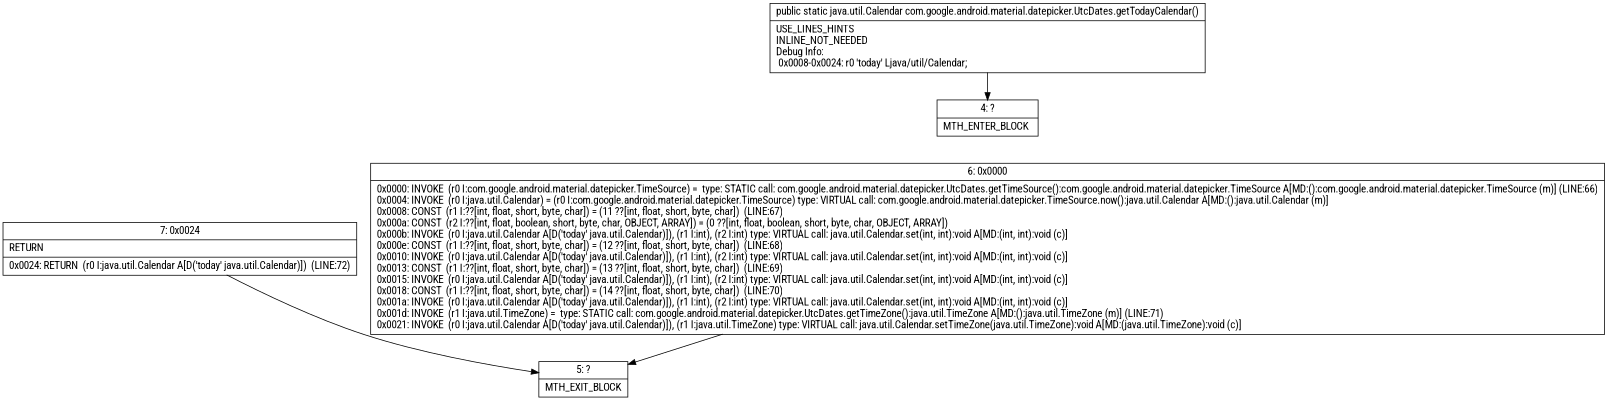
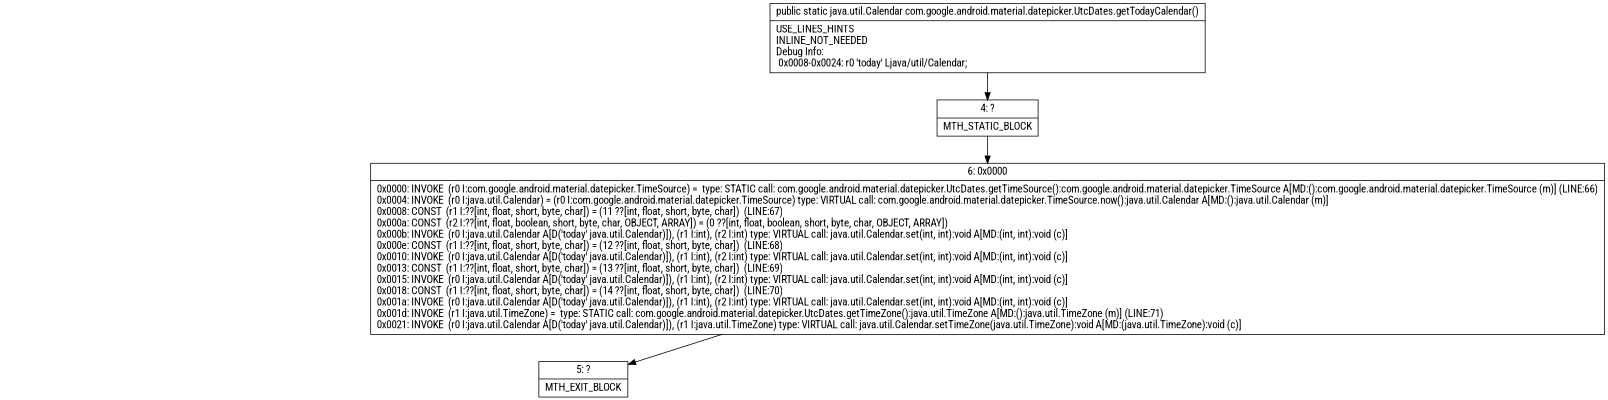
  digraph {
    fontname="Roboto Condensed"
    node [fontname="Roboto Condensed" shape=record]
    edge [fontname="Roboto Condensed"]
-   n1 [label="{4\:\ ?|MTH_ENTER_BLOCK\l}"]
+   n1 [label="{4\:\ ?|MTH_STATIC_BLOCK\l}"]
    n2 [label="{6\:\ 0x0000|0x0000: INVOKE  (r0 I:com.google.android.material.datepicker.TimeSource) =  type: STATIC call: com.google.android.material.datepicker.UtcDates.getTimeSource():com.google.android.material.datepicker.TimeSource A[MD:():com.google.android.material.datepicker.TimeSource (m)] (LINE:66)\l0x0004: INVOKE  (r0 I:java.util.Calendar) = (r0 I:com.google.android.material.datepicker.TimeSource) type: VIRTUAL call: com.google.android.material.datepicker.TimeSource.now():java.util.Calendar A[MD:():java.util.Calendar (m)]\l0x0008: CONST  (r1 I:??[int, float, short, byte, char]) = (11 ??[int, float, short, byte, char])  (LINE:67)\l0x000a: CONST  (r2 I:??[int, float, boolean, short, byte, char, OBJECT, ARRAY]) = (0 ??[int, float, boolean, short, byte, char, OBJECT, ARRAY]) \l0x000b: INVOKE  (r0 I:java.util.Calendar A[D('today' java.util.Calendar)]), (r1 I:int), (r2 I:int) type: VIRTUAL call: java.util.Calendar.set(int, int):void A[MD:(int, int):void (c)]\l0x000e: CONST  (r1 I:??[int, float, short, byte, char]) = (12 ??[int, float, short, byte, char])  (LINE:68)\l0x0010: INVOKE  (r0 I:java.util.Calendar A[D('today' java.util.Calendar)]), (r1 I:int), (r2 I:int) type: VIRTUAL call: java.util.Calendar.set(int, int):void A[MD:(int, int):void (c)]\l0x0013: CONST  (r1 I:??[int, float, short, byte, char]) = (13 ??[int, float, short, byte, char])  (LINE:69)\l0x0015: INVOKE  (r0 I:java.util.Calendar A[D('today' java.util.Calendar)]), (r1 I:int), (r2 I:int) type: VIRTUAL call: java.util.Calendar.set(int, int):void A[MD:(int, int):void (c)]\l0x0018: CONST  (r1 I:??[int, float, short, byte, char]) = (14 ??[int, float, short, byte, char])  (LINE:70)\l0x001a: INVOKE  (r0 I:java.util.Calendar A[D('today' java.util.Calendar)]), (r1 I:int), (r2 I:int) type: VIRTUAL call: java.util.Calendar.set(int, int):void A[MD:(int, int):void (c)]\l0x001d: INVOKE  (r1 I:java.util.TimeZone) =  type: STATIC call: com.google.android.material.datepicker.UtcDates.getTimeZone():java.util.TimeZone A[MD:():java.util.TimeZone (m)] (LINE:71)\l0x0021: INVOKE  (r0 I:java.util.Calendar A[D('today' java.util.Calendar)]), (r1 I:java.util.TimeZone) type: VIRTUAL call: java.util.Calendar.setTimeZone(java.util.TimeZone):void A[MD:(java.util.TimeZone):void (c)]\l}"]
    n3 [label="{5\:\ ?|MTH_EXIT_BLOCK\l}"]
-   n4 [label="{7\:\ 0x0024|RETURN\l|0x0024: RETURN  (r0 I:java.util.Calendar A[D('today' java.util.Calendar)])  (LINE:72)\l}"]
    n5 [label="{public static java.util.Calendar com.google.android.material.datepicker.UtcDates.getTodayCalendar()  | USE_LINES_HINTS\lINLINE_NOT_NEEDED\lDebug Info:\l  0x0008\-0x0024: r0 'today' Ljava\/util\/Calendar;\l}"]
+   n1 -> n2
    n2 -> n3
-   n4 -> n3
    n5 -> n1
  }
